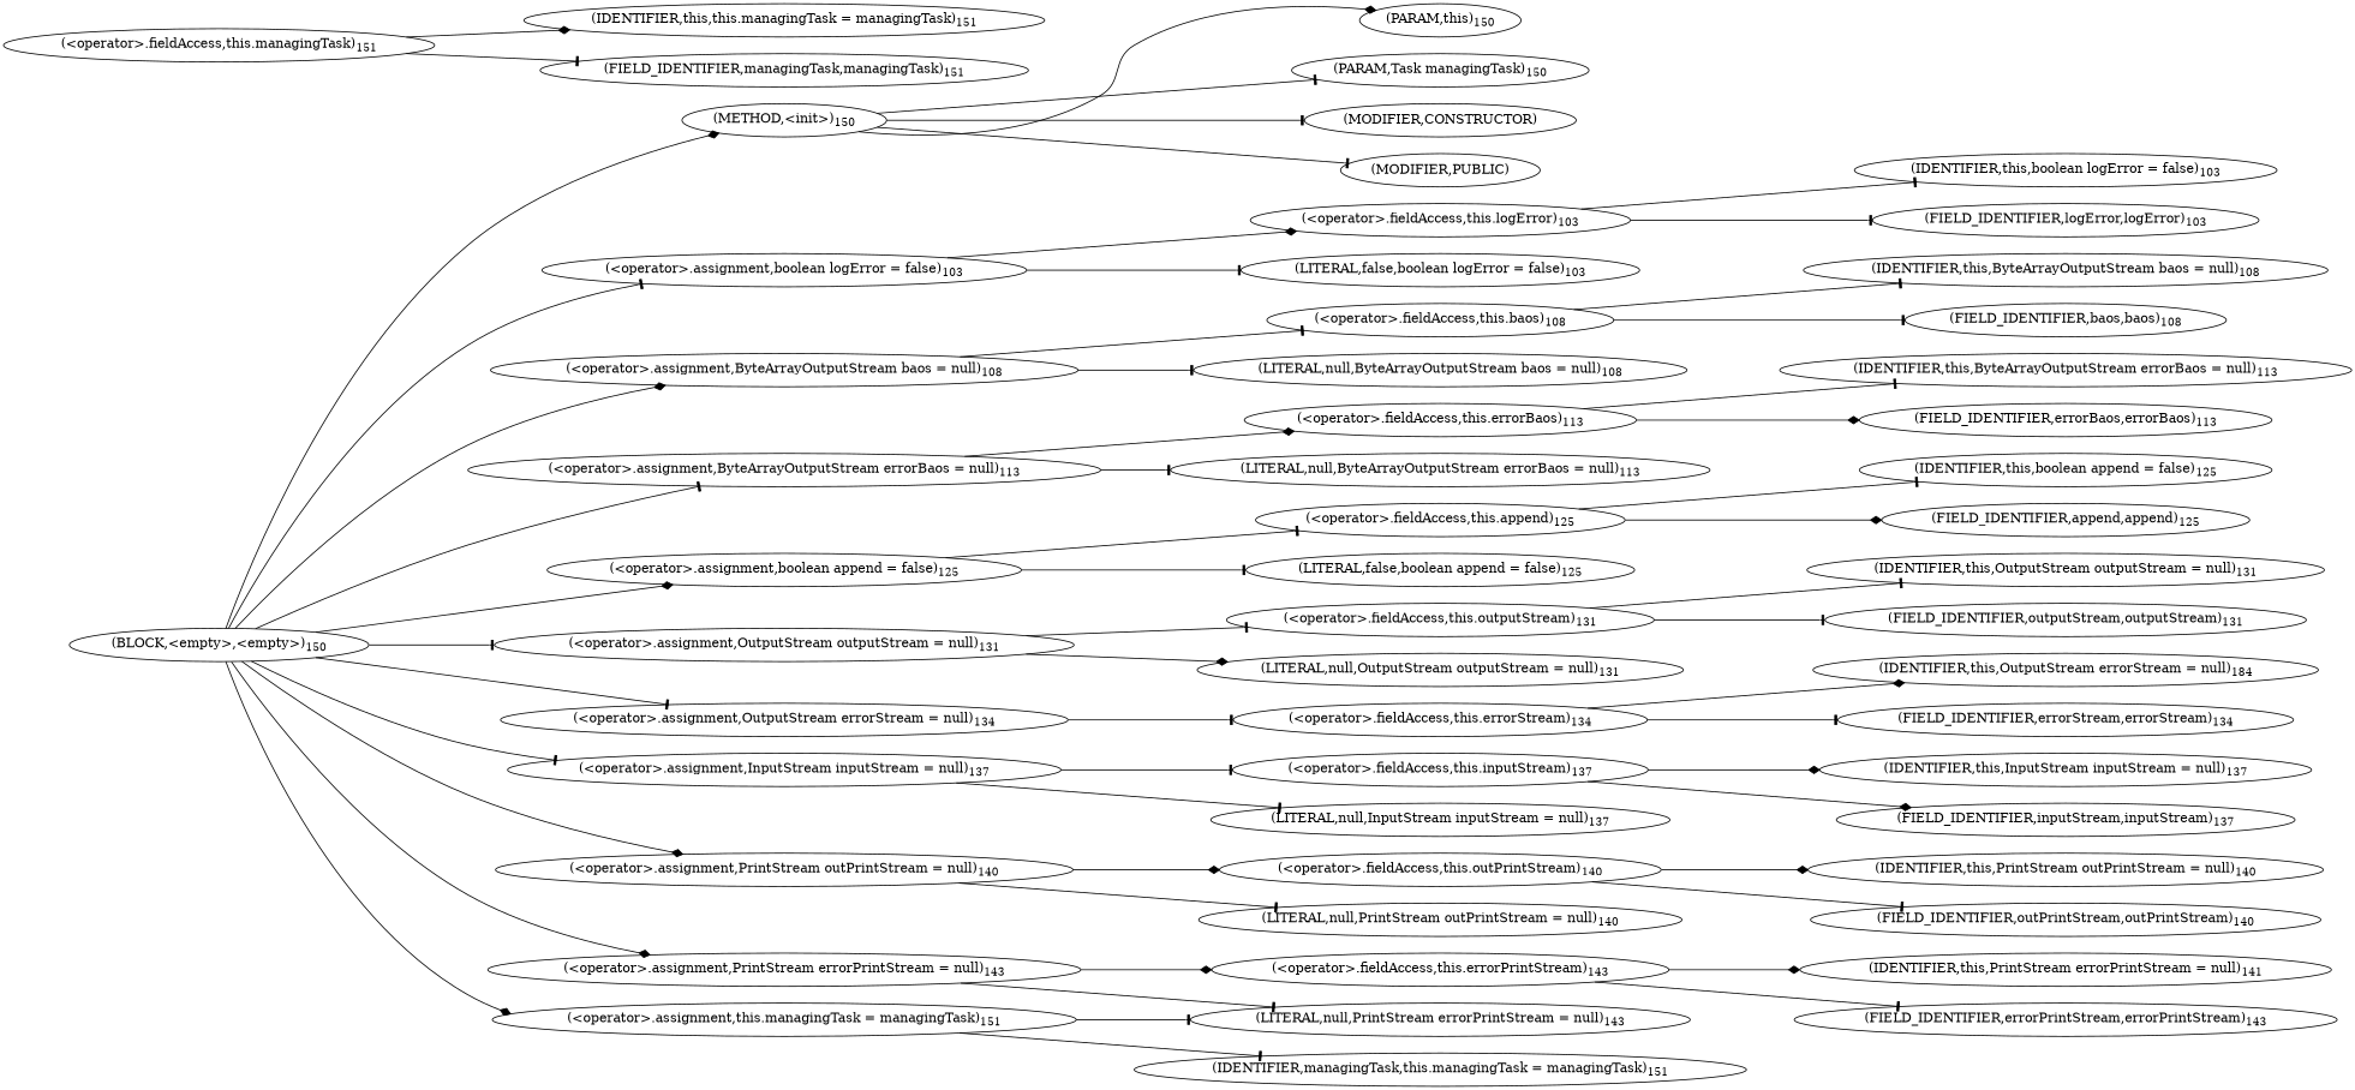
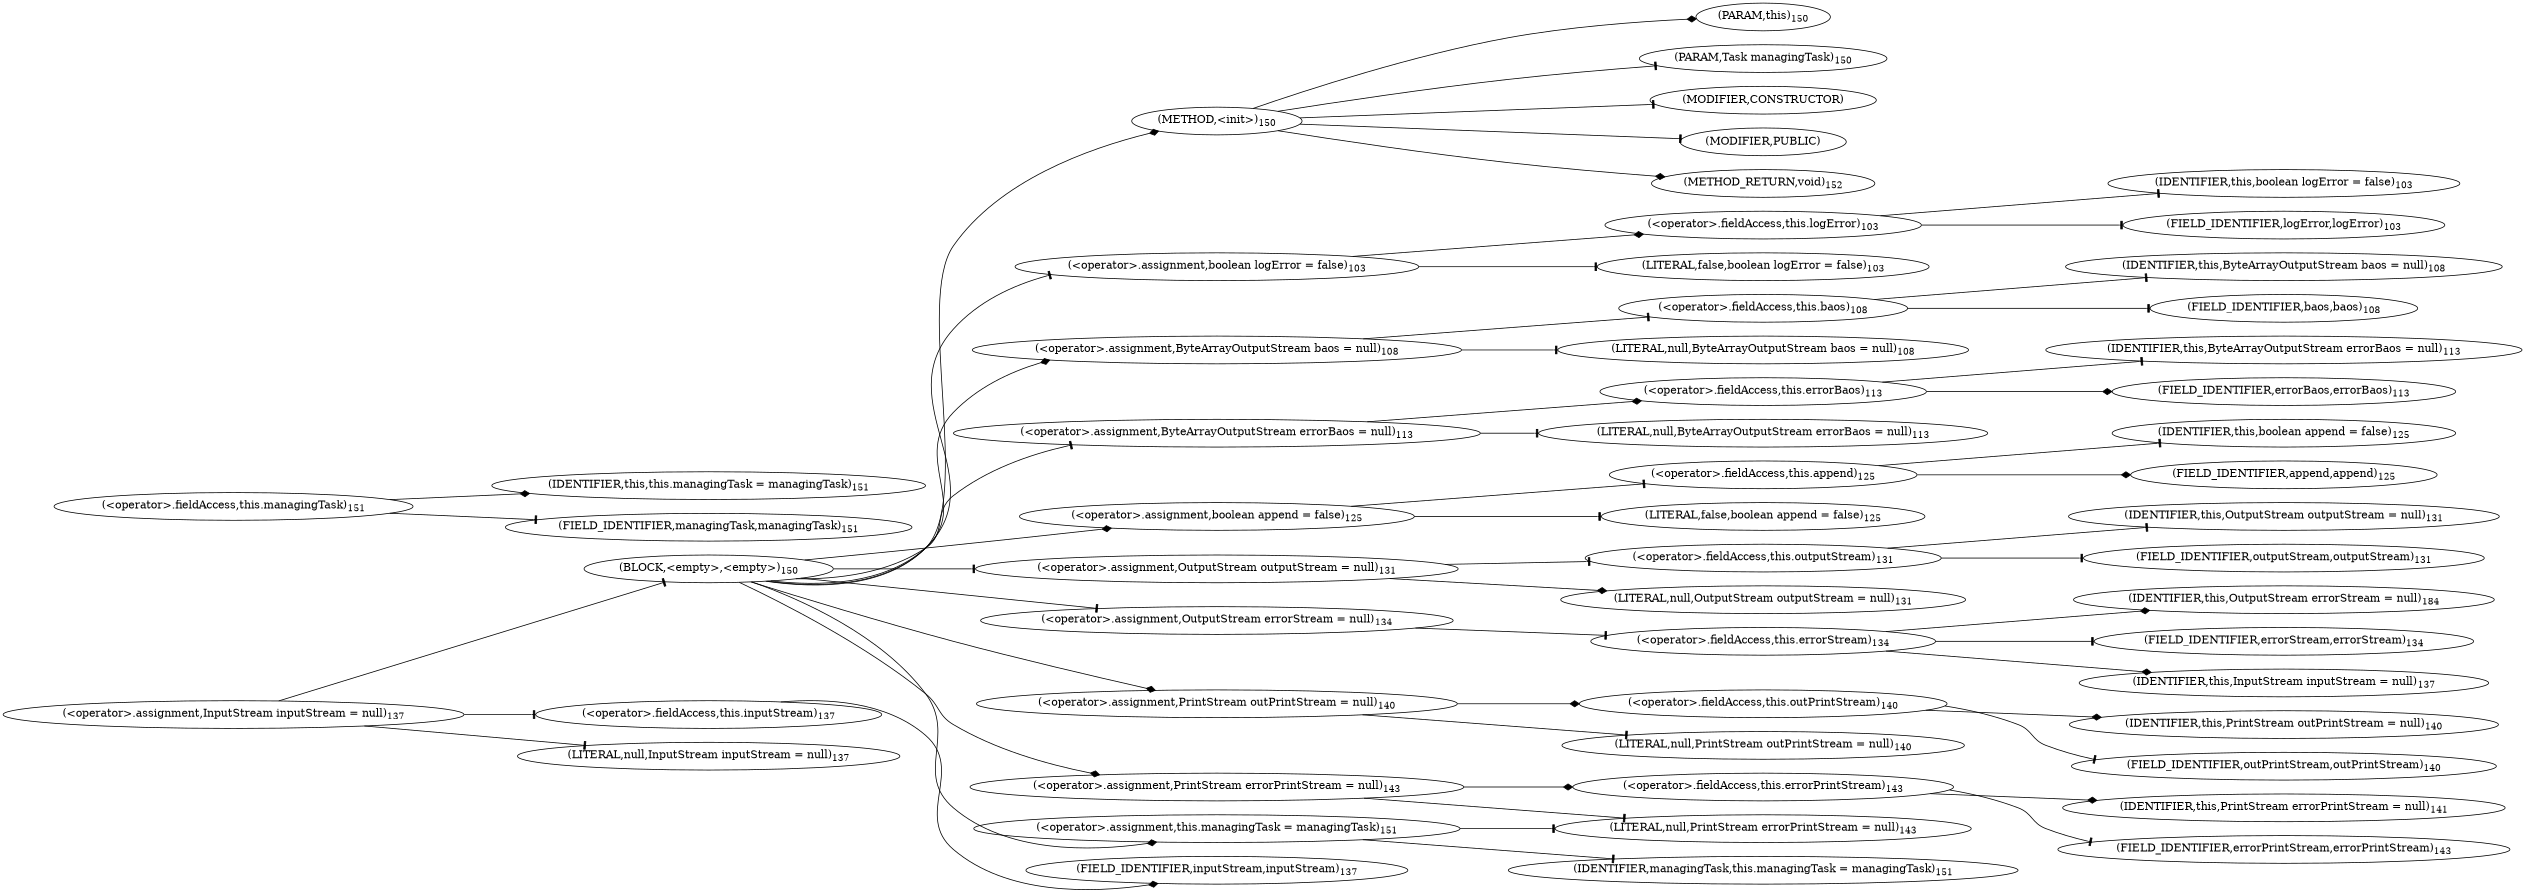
  digraph {
    rankdir=LR
    edge [arrowhead=tee]
    n1 [label=<(METHOD,&lt;init&gt;)<SUB>150</SUB>>]
    n2 [label=<(PARAM,this)<SUB>150</SUB>>]
    n3 [label=<(PARAM,Task managingTask)<SUB>150</SUB>>]
    n4 [label=<(MODIFIER,CONSTRUCTOR)>]
    n5 [label=<(MODIFIER,PUBLIC)>]
+   n6 [label=<(METHOD_RETURN,void)<SUB>152</SUB>>]
    n7 [label=<(BLOCK,&lt;empty&gt;,&lt;empty&gt;)<SUB>150</SUB>>]
    n8 [label=<(&lt;operator&gt;.assignment,boolean logError = false)<SUB>103</SUB>>]
    n9 [label=<(&lt;operator&gt;.assignment,ByteArrayOutputStream baos = null)<SUB>108</SUB>>]
    n10 [label=<(&lt;operator&gt;.assignment,ByteArrayOutputStream errorBaos = null)<SUB>113</SUB>>]
    n11 [label=<(&lt;operator&gt;.assignment,boolean append = false)<SUB>125</SUB>>]
    n12 [label=<(&lt;operator&gt;.assignment,OutputStream outputStream = null)<SUB>131</SUB>>]
    n13 [label=<(&lt;operator&gt;.assignment,OutputStream errorStream = null)<SUB>134</SUB>>]
    n14 [label=<(&lt;operator&gt;.assignment,InputStream inputStream = null)<SUB>137</SUB>>]
    n15 [label=<(&lt;operator&gt;.assignment,PrintStream outPrintStream = null)<SUB>140</SUB>>]
    n16 [label=<(&lt;operator&gt;.assignment,PrintStream errorPrintStream = null)<SUB>143</SUB>>]
    n17 [label=<(&lt;operator&gt;.assignment,this.managingTask = managingTask)<SUB>151</SUB>>]
    n18 [label=<(&lt;operator&gt;.fieldAccess,this.logError)<SUB>103</SUB>>]
    n19 [label=<(LITERAL,false,boolean logError = false)<SUB>103</SUB>>]
    n20 [label=<(&lt;operator&gt;.fieldAccess,this.baos)<SUB>108</SUB>>]
    n21 [label=<(LITERAL,null,ByteArrayOutputStream baos = null)<SUB>108</SUB>>]
    n22 [label=<(&lt;operator&gt;.fieldAccess,this.errorBaos)<SUB>113</SUB>>]
    n23 [label=<(LITERAL,null,ByteArrayOutputStream errorBaos = null)<SUB>113</SUB>>]
    n24 [label=<(&lt;operator&gt;.fieldAccess,this.append)<SUB>125</SUB>>]
    n25 [label=<(LITERAL,false,boolean append = false)<SUB>125</SUB>>]
    n26 [label=<(&lt;operator&gt;.fieldAccess,this.outputStream)<SUB>131</SUB>>]
    n27 [label=<(LITERAL,null,OutputStream outputStream = null)<SUB>131</SUB>>]
    n28 [label=<(&lt;operator&gt;.fieldAccess,this.errorStream)<SUB>134</SUB>>]
    n29 [label=<(&lt;operator&gt;.fieldAccess,this.inputStream)<SUB>137</SUB>>]
    n30 [label=<(LITERAL,null,InputStream inputStream = null)<SUB>137</SUB>>]
    n31 [label=<(&lt;operator&gt;.fieldAccess,this.outPrintStream)<SUB>140</SUB>>]
    n32 [label=<(LITERAL,null,PrintStream outPrintStream = null)<SUB>140</SUB>>]
    n33 [label=<(&lt;operator&gt;.fieldAccess,this.errorPrintStream)<SUB>143</SUB>>]
    n34 [label=<(LITERAL,null,PrintStream errorPrintStream = null)<SUB>143</SUB>>]
    n35 [label=<(IDENTIFIER,managingTask,this.managingTask = managingTask)<SUB>151</SUB>>]
    n36 [label=<(IDENTIFIER,this,boolean logError = false)<SUB>103</SUB>>]
    n37 [label=<(FIELD_IDENTIFIER,logError,logError)<SUB>103</SUB>>]
    n38 [label=<(IDENTIFIER,this,ByteArrayOutputStream baos = null)<SUB>108</SUB>>]
    n39 [label=<(FIELD_IDENTIFIER,baos,baos)<SUB>108</SUB>>]
    n40 [label=<(IDENTIFIER,this,ByteArrayOutputStream errorBaos = null)<SUB>113</SUB>>]
    n41 [label=<(FIELD_IDENTIFIER,errorBaos,errorBaos)<SUB>113</SUB>>]
    n42 [label=<(IDENTIFIER,this,boolean append = false)<SUB>125</SUB>>]
    n43 [label=<(FIELD_IDENTIFIER,append,append)<SUB>125</SUB>>]
    n44 [label=<(IDENTIFIER,this,OutputStream outputStream = null)<SUB>131</SUB>>]
    n45 [label=<(FIELD_IDENTIFIER,outputStream,outputStream)<SUB>131</SUB>>]
    n46 [label=<(IDENTIFIER,this,OutputStream errorStream = null)<SUB>184</SUB>>]
    n47 [label=<(FIELD_IDENTIFIER,errorStream,errorStream)<SUB>134</SUB>>]
    n48 [label=<(IDENTIFIER,this,InputStream inputStream = null)<SUB>137</SUB>>]
    n49 [label=<(FIELD_IDENTIFIER,inputStream,inputStream)<SUB>137</SUB>>]
    n50 [label=<(IDENTIFIER,this,PrintStream outPrintStream = null)<SUB>140</SUB>>]
    n51 [label=<(FIELD_IDENTIFIER,outPrintStream,outPrintStream)<SUB>140</SUB>>]
    n52 [label=<(IDENTIFIER,this,PrintStream errorPrintStream = null)<SUB>141</SUB>>]
    n53 [label=<(FIELD_IDENTIFIER,errorPrintStream,errorPrintStream)<SUB>143</SUB>>]
    n54 [label=<(&lt;operator&gt;.fieldAccess,this.managingTask)<SUB>151</SUB>>]
    n55 [label=<(IDENTIFIER,this,this.managingTask = managingTask)<SUB>151</SUB>>]
    n56 [label=<(FIELD_IDENTIFIER,managingTask,managingTask)<SUB>151</SUB>>]
    n1 -> n2 [arrowhead=diamond]
    n1 -> n3
    n1 -> n4
    n1 -> n5
+   n1 -> n6 [arrowhead=diamond]
    n7 -> n1 [arrowhead=diamond]
    n7 -> n8
    n7 -> n9 [arrowhead=diamond]
    n7 -> n10
    n7 -> n11 [arrowhead=diamond]
    n7 -> n12
    n7 -> n13
-   n7 -> n14
+   n14 -> n7
    n7 -> n15 [arrowhead=diamond]
    n7 -> n16 [arrowhead=diamond]
    n7 -> n17 [arrowhead=diamond]
    n8 -> n18 [arrowhead=diamond]
    n8 -> n19
    n9 -> n20
    n9 -> n21
    n10 -> n22 [arrowhead=diamond]
    n10 -> n23
    n11 -> n24
    n11 -> n25
    n12 -> n26
    n12 -> n27 [arrowhead=diamond]
    n13 -> n28
    n14 -> n29
    n14 -> n30
    n15 -> n31 [arrowhead=diamond]
    n15 -> n32
    n16 -> n33 [arrowhead=diamond]
    n16 -> n34
    n17 -> n34
    n17 -> n35
    n18 -> n36
    n18 -> n37
    n20 -> n38
    n20 -> n39
    n22 -> n40
    n22 -> n41 [arrowhead=diamond]
    n24 -> n42
    n24 -> n43 [arrowhead=diamond]
    n26 -> n44
    n26 -> n45
    n28 -> n46 [arrowhead=diamond]
    n28 -> n47
-   n29 -> n48 [arrowhead=diamond]
+   n28 -> n48 [arrowhead=diamond]
    n29 -> n49 [arrowhead=diamond]
    n31 -> n50 [arrowhead=diamond]
    n31 -> n51
    n33 -> n52 [arrowhead=diamond]
    n33 -> n53
    n54 -> n55 [arrowhead=diamond]
    n54 -> n56
  }
